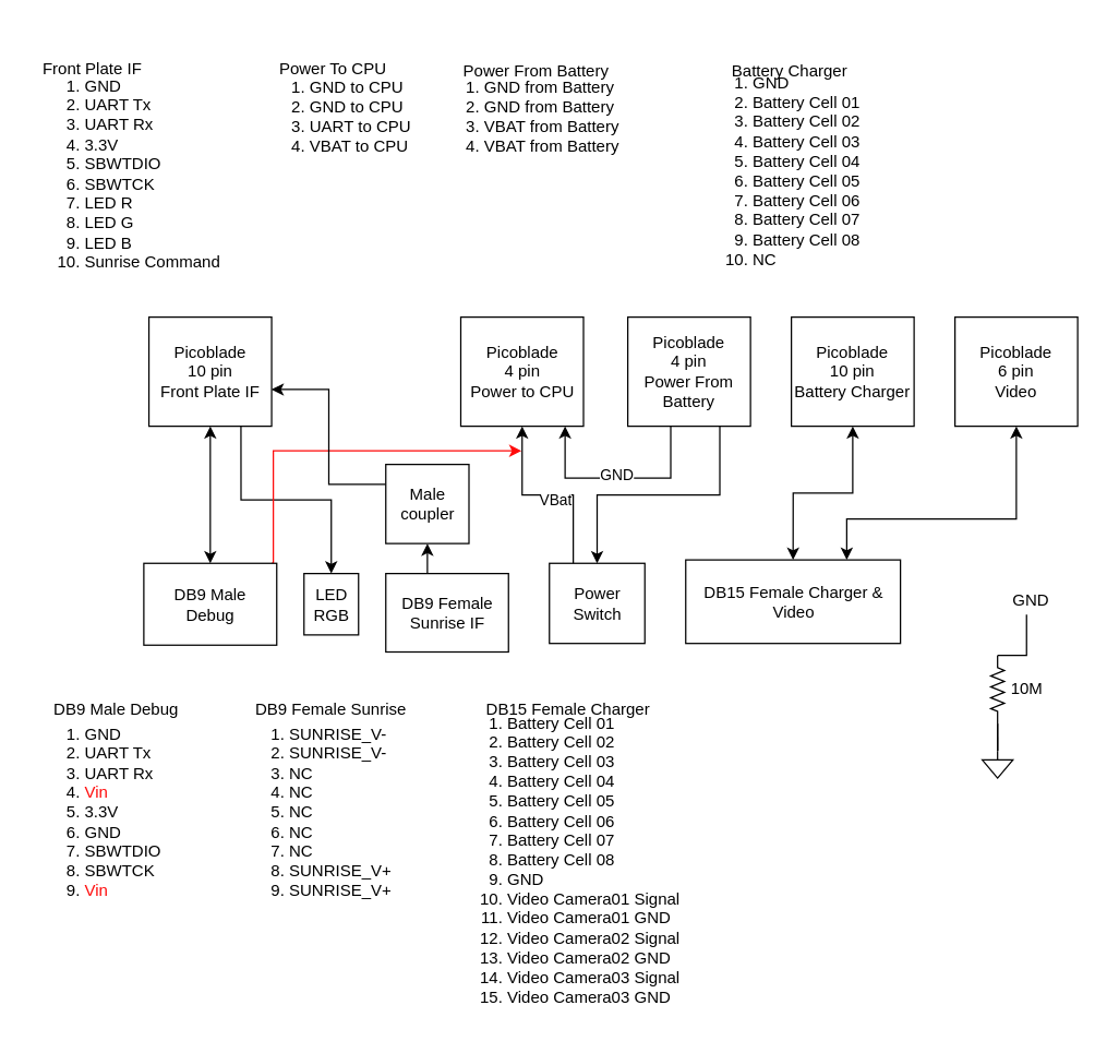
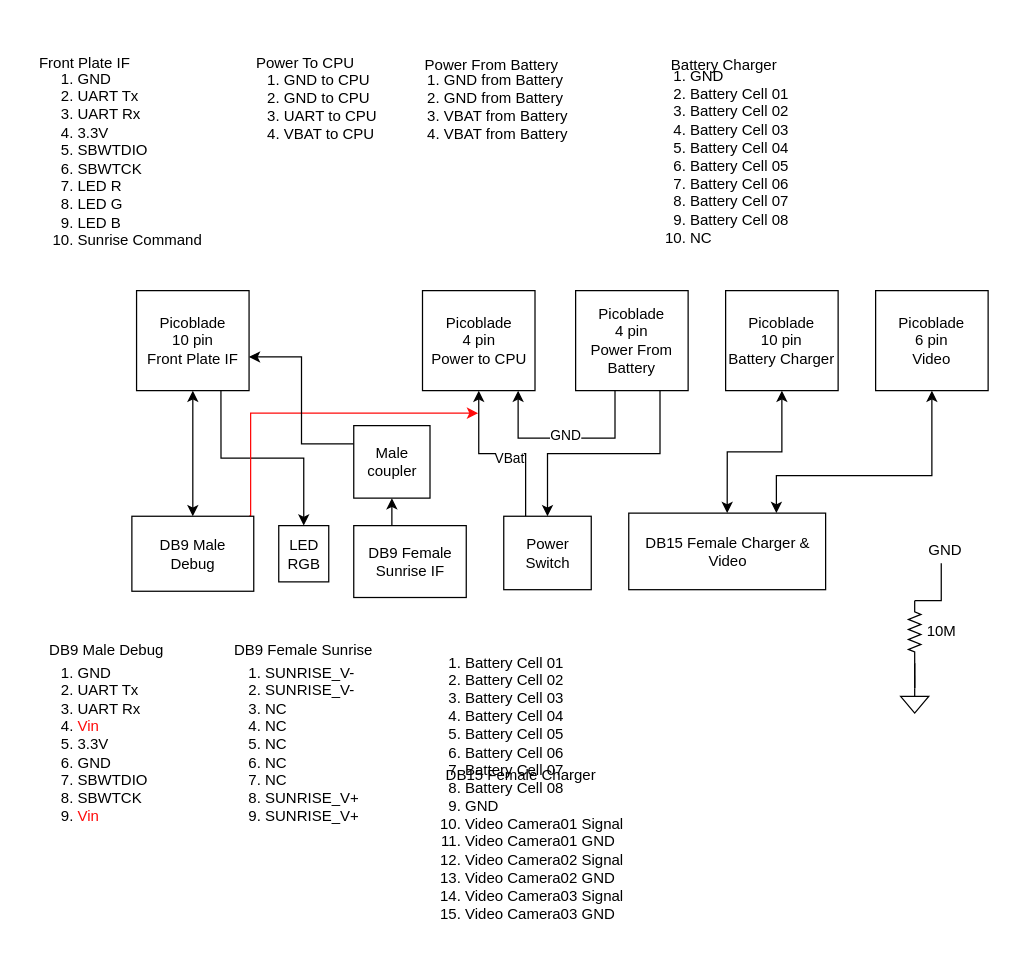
  <mxCell id="0" />
  <mxCell id="1" parent="0" />
  <mxCell id="2" style="edgeStyle=orthogonalEdgeStyle;rounded=0;orthogonalLoop=1;jettySize=auto;html=1;exitX=0.5;exitY=1;exitDx=0;exitDy=0;entryX=0.5;entryY=0;entryDx=0;entryDy=0;startArrow=classic;startFill=1;" parent="1" source="4" target="19" edge="1"><mxGeometry relative="1" as="geometry" /></mxCell>
  <mxCell id="3" style="edgeStyle=orthogonalEdgeStyle;rounded=0;orthogonalLoop=1;jettySize=auto;html=1;exitX=0.75;exitY=1;exitDx=0;exitDy=0;entryX=0.5;entryY=0;entryDx=0;entryDy=0;startArrow=none;startFill=0;" parent="1" source="4" target="5" edge="1"><mxGeometry relative="1" as="geometry" /></mxCell>
  <mxCell id="4" value="Picoblade &lt;br&gt;10 pin&lt;br&gt;Front Plate IF" style="rounded=0;whiteSpace=wrap;html=1;" parent="1" vertex="1"><mxGeometry x="108.75" y="232" width="90" height="80" as="geometry" /></mxCell>
  <mxCell id="5" value="LED RGB" style="rounded=0;whiteSpace=wrap;html=1;" parent="1" vertex="1"><mxGeometry x="222.5" y="420" width="40" height="45" as="geometry" /></mxCell>
  <mxCell id="6" value="DB15 Female Charger &amp;amp; Video" style="rounded=0;whiteSpace=wrap;html=1;" parent="1" vertex="1"><mxGeometry x="502.5" y="410" width="157.5" height="61.25" as="geometry" /></mxCell>
  <mxCell id="7" style="edgeStyle=orthogonalEdgeStyle;rounded=0;orthogonalLoop=1;jettySize=auto;html=1;exitX=0.25;exitY=0;exitDx=0;exitDy=0;entryX=0.5;entryY=1;entryDx=0;entryDy=0;" parent="1" source="9" target="26" edge="1"><mxGeometry relative="1" as="geometry" /></mxCell>
  <mxCell id="8" value="VBat" style="edgeLabel;html=1;align=center;verticalAlign=middle;resizable=0;points=[];" parent="7" vertex="1" connectable="0"><mxGeometry x="-0.076" y="3" relative="1" as="geometry"><mxPoint as="offset" /></mxGeometry></mxCell>
  <mxCell id="9" value="Power Switch" style="rounded=0;whiteSpace=wrap;html=1;" parent="1" vertex="1"><mxGeometry x="402.5" y="412.5" width="70" height="58.75" as="geometry" /></mxCell>
  <mxCell id="10" style="edgeStyle=orthogonalEdgeStyle;rounded=0;orthogonalLoop=1;jettySize=auto;html=1;exitX=0.5;exitY=0;exitDx=0;exitDy=0;entryX=0.5;entryY=1;entryDx=0;entryDy=0;startArrow=none;startFill=0;" parent="1" source="11" target="36" edge="1"><mxGeometry relative="1" as="geometry" /></mxCell>
  <mxCell id="11" value="DB9 Female&lt;br&gt;Sunrise IF" style="rounded=0;whiteSpace=wrap;html=1;" parent="1" vertex="1"><mxGeometry x="282.5" y="420" width="90" height="57.5" as="geometry" /></mxCell>
  <mxCell id="12" value="" style="pointerEvents=1;verticalLabelPosition=bottom;shadow=0;dashed=0;align=center;html=1;verticalAlign=top;shape=mxgraph.electrical.signal_sources.signal_ground;" parent="1" vertex="1"><mxGeometry x="720" y="550" width="22.5" height="20" as="geometry" /></mxCell>
  <mxCell id="13" style="edgeStyle=orthogonalEdgeStyle;rounded=0;orthogonalLoop=1;jettySize=auto;html=1;exitX=1;exitY=0.5;exitDx=0;exitDy=0;exitPerimeter=0;endArrow=none;endFill=0;" parent="1" source="16" target="12" edge="1"><mxGeometry relative="1" as="geometry" /></mxCell>
  <mxCell id="14" style="edgeStyle=orthogonalEdgeStyle;rounded=0;orthogonalLoop=1;jettySize=auto;html=1;exitX=0;exitY=0.5;exitDx=0;exitDy=0;exitPerimeter=0;entryX=1;entryY=1;entryDx=0;entryDy=0;endArrow=none;endFill=0;" parent="1" source="16" edge="1"><mxGeometry relative="1" as="geometry"><mxPoint x="752.5" y="450" as="targetPoint" /></mxGeometry></mxCell>
  <mxCell id="15" value="" style="edgeStyle=orthogonalEdgeStyle;rounded=0;orthogonalLoop=1;jettySize=auto;html=1;endArrow=none;endFill=0;" parent="1" source="16" target="12" edge="1"><mxGeometry relative="1" as="geometry" /></mxCell>
  <mxCell id="16" value="" style="pointerEvents=1;verticalLabelPosition=bottom;shadow=0;dashed=0;align=center;html=1;verticalAlign=top;shape=mxgraph.electrical.resistors.resistor_2;direction=south;" parent="1" vertex="1"><mxGeometry x="726.25" y="480" width="10" height="50" as="geometry" /></mxCell>
  <mxCell id="17" value="10M" style="text;html=1;strokeColor=none;fillColor=none;align=center;verticalAlign=middle;whiteSpace=wrap;rounded=0;" parent="1" vertex="1"><mxGeometry x="732.5" y="495" width="40" height="20" as="geometry" /></mxCell>
  <mxCell id="18" style="edgeStyle=orthogonalEdgeStyle;rounded=0;orthogonalLoop=1;jettySize=auto;html=1;exitX=0.962;exitY=-0.001;exitDx=0;exitDy=0;exitPerimeter=0;fillColor=#f8cecc;strokeColor=#FF0A0A;" edge="1" parent="1" source="19"><mxGeometry relative="1" as="geometry"><mxPoint x="382" y="330" as="targetPoint" /><Array as="points"><mxPoint x="200" y="412" /><mxPoint x="200" y="330" /></Array></mxGeometry></mxCell>
  <mxCell id="19" value="DB9 Male&lt;br&gt;Debug" style="rounded=0;whiteSpace=wrap;html=1;" parent="1" vertex="1"><mxGeometry x="105" y="412.5" width="97.5" height="60" as="geometry" /></mxCell>
  <mxCell id="20" value="&lt;ol&gt;&lt;li&gt;GND&lt;/li&gt;&lt;li&gt;UART Tx&lt;/li&gt;&lt;li&gt;UART Rx&lt;/li&gt;&lt;li&gt;3.3V&lt;/li&gt;&lt;li&gt;SBWTDIO&lt;/li&gt;&lt;li&gt;SBWTCK&lt;/li&gt;&lt;li&gt;LED R&lt;/li&gt;&lt;li&gt;LED G&lt;/li&gt;&lt;li&gt;LED B&lt;/li&gt;&lt;li&gt;Sunrise Command&lt;/li&gt;&lt;/ol&gt;" style="text;html=1;strokeColor=none;fillColor=none;align=left;verticalAlign=middle;whiteSpace=wrap;rounded=0;" parent="1" vertex="1"><mxGeometry x="20" y="62" width="150" height="130" as="geometry" /></mxCell>
  <mxCell id="21" value="Front Plate IF" style="text;html=1;strokeColor=none;fillColor=none;align=center;verticalAlign=middle;whiteSpace=wrap;rounded=0;" parent="1" vertex="1"><mxGeometry x="30" y="40" width="75" height="20" as="geometry" /></mxCell>
  <mxCell id="22" value="&lt;ol&gt;&lt;li&gt;GND&lt;/li&gt;&lt;li&gt;UART Tx&lt;/li&gt;&lt;li&gt;UART Rx&lt;/li&gt;&lt;li&gt;&lt;font color=&quot;#ff0a0a&quot;&gt;Vin&lt;/font&gt;&lt;/li&gt;&lt;li&gt;3.3V&lt;/li&gt;&lt;li&gt;GND&lt;/li&gt;&lt;li&gt;SBWTDIO&lt;/li&gt;&lt;li&gt;SBWTCK&lt;/li&gt;&lt;li&gt;&lt;font color=&quot;#ff0a0a&quot;&gt;Vin&lt;/font&gt;&lt;/li&gt;&lt;/ol&gt;" style="text;html=1;strokeColor=none;fillColor=none;align=left;verticalAlign=middle;whiteSpace=wrap;rounded=0;" parent="1" vertex="1"><mxGeometry x="20" y="530" width="130" height="130" as="geometry" /></mxCell>
  <mxCell id="23" value="DB9 Male Debug" style="text;html=1;strokeColor=none;fillColor=none;align=center;verticalAlign=middle;whiteSpace=wrap;rounded=0;" parent="1" vertex="1"><mxGeometry x="35" y="510" width="100" height="20" as="geometry" /></mxCell>
  <mxCell id="24" value="&lt;ol&gt;&lt;li&gt;SUNRISE_V-&lt;/li&gt;&lt;li&gt;SUNRISE_V-&lt;/li&gt;&lt;li&gt;NC&lt;/li&gt;&lt;li&gt;NC&lt;/li&gt;&lt;li&gt;NC&lt;/li&gt;&lt;li&gt;NC&lt;/li&gt;&lt;li&gt;NC&lt;/li&gt;&lt;li&gt;SUNRISE_V+&lt;/li&gt;&lt;li&gt;SUNRISE_V+&lt;/li&gt;&lt;/ol&gt;" style="text;html=1;strokeColor=none;fillColor=none;align=left;verticalAlign=middle;whiteSpace=wrap;rounded=0;" parent="1" vertex="1"><mxGeometry x="170" y="530" width="130" height="130" as="geometry" /></mxCell>
  <mxCell id="25" value="DB9 Female Sunrise" style="text;html=1;strokeColor=none;fillColor=none;align=center;verticalAlign=middle;whiteSpace=wrap;rounded=0;" parent="1" vertex="1"><mxGeometry x="185" y="510" width="115" height="20" as="geometry" /></mxCell>
  <mxCell id="26" value="Picoblade &lt;br&gt;4 pin&lt;br&gt;Power to CPU" style="rounded=0;whiteSpace=wrap;html=1;" parent="1" vertex="1"><mxGeometry x="337.5" y="232" width="90" height="80" as="geometry" /></mxCell>
  <mxCell id="27" value="&lt;ol&gt;&lt;li&gt;GND from Battery&lt;/li&gt;&lt;li&gt;GND&amp;nbsp;from Battery&lt;/li&gt;&lt;li&gt;VBAT from Battery&lt;/li&gt;&lt;li&gt;VBAT from Battery&lt;/li&gt;&lt;/ol&gt;" style="text;html=1;strokeColor=none;fillColor=none;align=left;verticalAlign=middle;whiteSpace=wrap;rounded=0;" parent="1" vertex="1"><mxGeometry x="312.5" y="20" width="150" height="130" as="geometry" /></mxCell>
  <mxCell id="28" value="Power From Battery" style="text;html=1;strokeColor=none;fillColor=none;align=center;verticalAlign=middle;whiteSpace=wrap;rounded=0;" parent="1" vertex="1"><mxGeometry x="333.75" y="42" width="117.5" height="20" as="geometry" /></mxCell>
  <mxCell id="29" style="edgeStyle=orthogonalEdgeStyle;rounded=0;orthogonalLoop=1;jettySize=auto;html=1;exitX=0.75;exitY=1;exitDx=0;exitDy=0;" parent="1" source="32" target="9" edge="1"><mxGeometry relative="1" as="geometry" /></mxCell>
  <mxCell id="30" style="edgeStyle=orthogonalEdgeStyle;rounded=0;orthogonalLoop=1;jettySize=auto;html=1;exitX=0.25;exitY=1;exitDx=0;exitDy=0;entryX=0.75;entryY=1;entryDx=0;entryDy=0;" parent="1" edge="1"><mxGeometry relative="1" as="geometry"><Array as="points"><mxPoint x="492" y="350" /><mxPoint x="414" y="350" /></Array><mxPoint x="491.5" y="312" as="sourcePoint" /><mxPoint x="414" y="312" as="targetPoint" /></mxGeometry></mxCell>
  <mxCell id="31" value="GND" style="edgeLabel;html=1;align=center;verticalAlign=middle;resizable=0;points=[];" parent="30" vertex="1" connectable="0"><mxGeometry x="0.165" y="-3" relative="1" as="geometry"><mxPoint x="11.19" as="offset" /></mxGeometry></mxCell>
  <mxCell id="32" value="Picoblade &lt;br&gt;4 pin&lt;br&gt;Power From Battery" style="rounded=0;whiteSpace=wrap;html=1;" parent="1" vertex="1"><mxGeometry x="460" y="232" width="90" height="80" as="geometry" /></mxCell>
  <mxCell id="33" value="&lt;ol&gt;&lt;li&gt;&lt;span&gt;GND to CPU&lt;/span&gt;&lt;br&gt;&lt;/li&gt;&lt;li&gt;GND to CPU&lt;/li&gt;&lt;li&gt;UART to CPU&lt;/li&gt;&lt;li&gt;VBAT to CPU&lt;/li&gt;&lt;/ol&gt;" style="text;html=1;strokeColor=none;fillColor=none;align=left;verticalAlign=middle;whiteSpace=wrap;rounded=0;" parent="1" vertex="1"><mxGeometry x="185" y="20" width="150" height="130" as="geometry" /></mxCell>
  <mxCell id="34" value="Power To CPU" style="text;html=1;strokeColor=none;fillColor=none;align=center;verticalAlign=middle;whiteSpace=wrap;rounded=0;" parent="1" vertex="1"><mxGeometry x="185" y="40" width="117.5" height="20" as="geometry" /></mxCell>
  <mxCell id="35" style="edgeStyle=orthogonalEdgeStyle;rounded=0;orthogonalLoop=1;jettySize=auto;html=1;exitX=0;exitY=0.25;exitDx=0;exitDy=0;entryX=0.999;entryY=0.663;entryDx=0;entryDy=0;entryPerimeter=0;startArrow=none;startFill=0;" parent="1" source="36" target="4" edge="1"><mxGeometry relative="1" as="geometry" /></mxCell>
  <mxCell id="36" value="Male coupler" style="rounded=0;whiteSpace=wrap;html=1;" parent="1" vertex="1"><mxGeometry x="282.5" y="340" width="61" height="58" as="geometry" /></mxCell>
  <mxCell id="37" style="edgeStyle=orthogonalEdgeStyle;rounded=0;orthogonalLoop=1;jettySize=auto;html=1;exitX=0.5;exitY=1;exitDx=0;exitDy=0;entryX=0.5;entryY=0;entryDx=0;entryDy=0;startArrow=classic;startFill=1;" parent="1" source="38" target="6" edge="1"><mxGeometry relative="1" as="geometry" /></mxCell>
  <mxCell id="38" value="Picoblade &lt;br&gt;10 pin&lt;br&gt;Battery Charger" style="rounded=0;whiteSpace=wrap;html=1;" parent="1" vertex="1"><mxGeometry x="580" y="232" width="90" height="80" as="geometry" /></mxCell>
  <mxCell id="39" value="&lt;ol&gt;&lt;li&gt;GND&lt;/li&gt;&lt;li&gt;Battery Cell 01&lt;/li&gt;&lt;li&gt;Battery Cell 02&lt;/li&gt;&lt;li&gt;Battery Cell 03&lt;/li&gt;&lt;li&gt;Battery Cell 04&lt;/li&gt;&lt;li&gt;Battery Cell 05&lt;/li&gt;&lt;li&gt;Battery Cell 06&lt;/li&gt;&lt;li&gt;Battery Cell 07&lt;/li&gt;&lt;li&gt;Battery Cell 08&lt;/li&gt;&lt;li&gt;NC&lt;/li&gt;&lt;/ol&gt;" style="text;html=1;strokeColor=none;fillColor=none;align=left;verticalAlign=middle;whiteSpace=wrap;rounded=0;" parent="1" vertex="1"><mxGeometry x="510" y="60" width="150" height="130" as="geometry" /></mxCell>
  <mxCell id="40" value="Battery Charger" style="text;html=1;strokeColor=none;fillColor=none;align=center;verticalAlign=middle;whiteSpace=wrap;rounded=0;" parent="1" vertex="1"><mxGeometry x="520" y="42" width="117.5" height="20" as="geometry" /></mxCell>
  <mxCell id="41" value="GND" style="text;html=1;strokeColor=none;fillColor=none;align=center;verticalAlign=middle;whiteSpace=wrap;rounded=0;" parent="1" vertex="1"><mxGeometry x="736.25" y="430" width="40" height="20" as="geometry" /></mxCell>
  <mxCell id="42" style="edgeStyle=orthogonalEdgeStyle;rounded=0;orthogonalLoop=1;jettySize=auto;html=1;exitX=0.5;exitY=1;exitDx=0;exitDy=0;entryX=0.75;entryY=0;entryDx=0;entryDy=0;startArrow=classic;startFill=1;" parent="1" source="43" target="6" edge="1"><mxGeometry relative="1" as="geometry"><mxPoint x="664.375" y="410" as="targetPoint" /><Array as="points"><mxPoint x="745" y="380" /><mxPoint x="621" y="380" /></Array></mxGeometry></mxCell>
  <mxCell id="43" value="Picoblade &lt;br&gt;6 pin&lt;br&gt;Video" style="rounded=0;whiteSpace=wrap;html=1;" parent="1" vertex="1"><mxGeometry x="700" y="232" width="90" height="80" as="geometry" /></mxCell>
  <mxCell id="44" value="&lt;ol&gt;&lt;li&gt;&lt;span&gt;Battery Cell 01&lt;/span&gt;&lt;br&gt;&lt;/li&gt;&lt;li&gt;Battery Cell 02&lt;/li&gt;&lt;li&gt;Battery Cell 03&lt;/li&gt;&lt;li&gt;Battery Cell 04&lt;/li&gt;&lt;li&gt;Battery Cell 05&lt;/li&gt;&lt;li&gt;Battery Cell 06&lt;/li&gt;&lt;li&gt;Battery Cell 07&lt;/li&gt;&lt;li&gt;Battery Cell 08&lt;/li&gt;&lt;li&gt;GND&lt;/li&gt;&lt;li&gt;Video Camera01 Signal&lt;/li&gt;&lt;li&gt;Video Camera01 GND&lt;/li&gt;&lt;li&gt;Video Camera02 Signal&lt;/li&gt;&lt;li&gt;Video Camera02 GND&lt;/li&gt;&lt;li&gt;Video Camera03 Signal&lt;/li&gt;&lt;li&gt;Video Camera03 GND&lt;/li&gt;&lt;/ol&gt;" style="text;html=1;strokeColor=none;fillColor=none;align=left;verticalAlign=middle;whiteSpace=wrap;rounded=0;" parent="1" vertex="1"><mxGeometry x="330" y="510" width="190" height="240" as="geometry" /></mxCell>
- <mxCell id="45" value="DB15 Female Charger" style="text;html=1;strokeColor=none;fillColor=none;align=center;verticalAlign=middle;whiteSpace=wrap;rounded=0;" parent="1" vertex="1"><mxGeometry x="353" y="510" width="127" height="20" as="geometry" /></mxCell>
+ <mxCell id="45" value="DB15 Female Charger" style="text;html=1;strokeColor=none;fillColor=none;align=center;verticalAlign=middle;whiteSpace=wrap;rounded=0;" parent="1" vertex="1"><mxGeometry x="353" y="610" width="127" height="20" as="geometry" /></mxCell>
